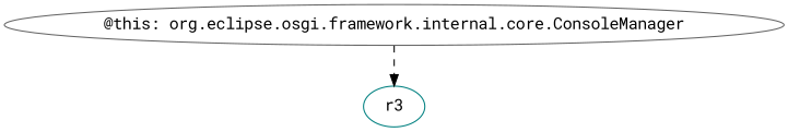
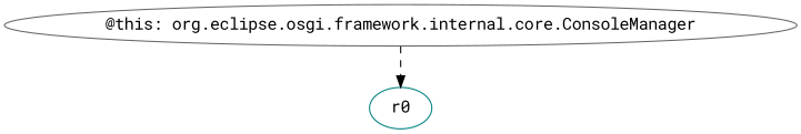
  digraph {
    fontname="Roboto Mono"
    node [fontname="Roboto Mono"]
    n1 [label="@this: org.eclipse.osgi.framework.internal.core.ConsoleManager" color=gray40]
-   n2 [label=r3 color=teal]
+   n2 [label=r0 color=teal]
    n1 -> n2 [style=dashed fontname="Roboto Mono"]
  }
